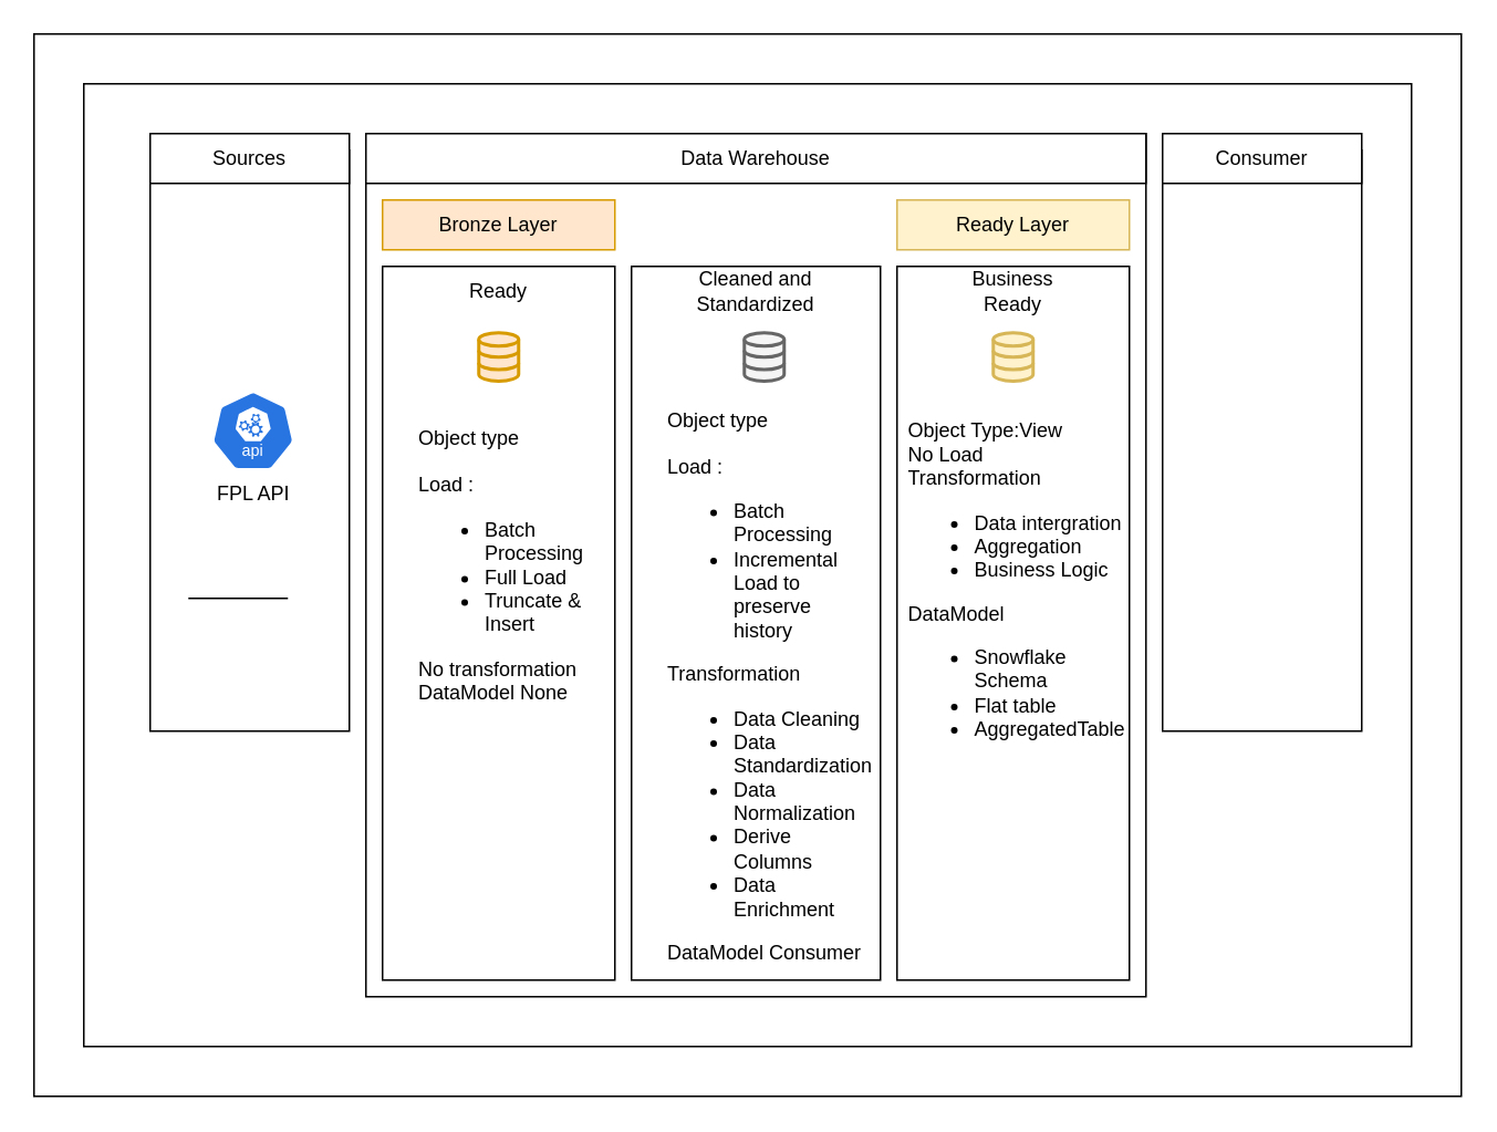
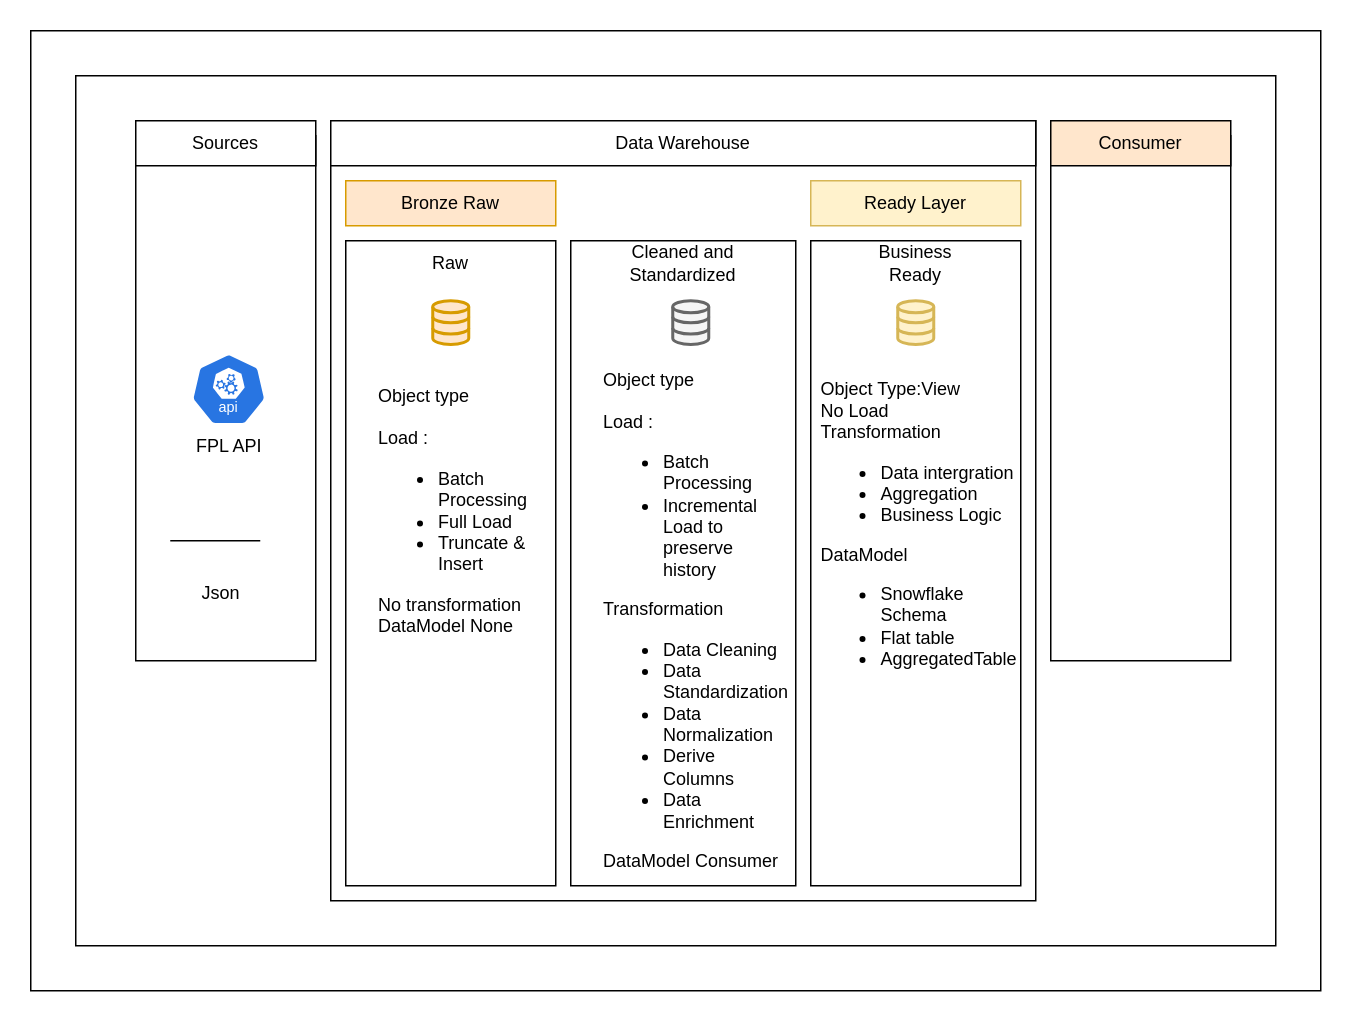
  <mxCell id="0" />
  <mxCell id="1" parent="0" />
  <mxCell id="2" value="" style="rounded=0;whiteSpace=wrap;html=1;fillColor=none;" vertex="1" parent="1"><mxGeometry x="20" y="20" width="860" height="640" as="geometry" /></mxCell>
  <mxCell id="3" value="" style="rounded=0;whiteSpace=wrap;html=1;fillColor=none;" vertex="1" parent="1"><mxGeometry x="50" y="50" width="800" height="580" as="geometry" /></mxCell>
  <mxCell id="4" value="" style="rounded=0;whiteSpace=wrap;html=1;" vertex="1" parent="1"><mxGeometry x="90" y="90" width="120" height="350" as="geometry" /></mxCell>
  <mxCell id="5" value="Sources" style="rounded=0;whiteSpace=wrap;html=1;" vertex="1" parent="1"><mxGeometry x="90" y="80" width="120" height="30" as="geometry" /></mxCell>
  <mxCell id="6" value="" style="rounded=0;whiteSpace=wrap;html=1;" vertex="1" parent="1"><mxGeometry x="220" y="80" width="470" height="520" as="geometry" /></mxCell>
  <mxCell id="7" value="" style="rounded=0;whiteSpace=wrap;html=1;" vertex="1" parent="1"><mxGeometry x="700" y="90" width="120" height="350" as="geometry" /></mxCell>
- <mxCell id="8" value="Consumer" style="rounded=0;whiteSpace=wrap;html=1;" vertex="1" parent="1"><mxGeometry x="700" y="80" width="120" height="30" as="geometry" /></mxCell>
+ <mxCell id="8" value="Consumer" style="rounded=0;whiteSpace=wrap;html=1;fillColor=#ffe6cc;" vertex="1" parent="1"><mxGeometry x="700" y="80" width="120" height="30" as="geometry" /></mxCell>
  <mxCell id="9" value="Data Warehouse" style="rounded=0;whiteSpace=wrap;html=1;" vertex="1" parent="1"><mxGeometry x="220" y="80" width="470" height="30" as="geometry" /></mxCell>
- <mxCell id="10" value="Bronze Layer" style="rounded=0;whiteSpace=wrap;html=1;fillColor=#ffe6cc;strokeColor=#d79b00;" vertex="1" parent="1"><mxGeometry x="230" y="120" width="140" height="30" as="geometry" /></mxCell>
+ <mxCell id="10" value="Bronze Raw" style="rounded=0;whiteSpace=wrap;html=1;fillColor=#ffe6cc;strokeColor=#d79b00;" vertex="1" parent="1"><mxGeometry x="230" y="120" width="140" height="30" as="geometry" /></mxCell>
  <mxCell id="11" value="" style="rounded=0;whiteSpace=wrap;html=1;" vertex="1" parent="1"><mxGeometry x="230" y="160" width="140" height="430" as="geometry" /></mxCell>
  <mxCell id="12" value="" style="rounded=0;whiteSpace=wrap;html=1;" vertex="1" parent="1"><mxGeometry x="380" y="160" width="150" height="430" as="geometry" /></mxCell>
  <mxCell id="13" value="Ready Layer" style="rounded=0;whiteSpace=wrap;html=1;fillColor=#fff2cc;strokeColor=#d6b656;" vertex="1" parent="1"><mxGeometry x="540" y="120" width="140" height="30" as="geometry" /></mxCell>
  <mxCell id="14" value="" style="rounded=0;whiteSpace=wrap;html=1;" vertex="1" parent="1"><mxGeometry x="540" y="160" width="140" height="430" as="geometry" /></mxCell>
  <mxCell id="15" value="" style="endArrow=none;html=1;rounded=0;" edge="1" parent="1"><mxGeometry width="50" height="50" relative="1" as="geometry"><mxPoint x="113" y="360" as="sourcePoint" /><mxPoint x="173" y="360" as="targetPoint" /></mxGeometry></mxCell>
+ <mxCell id="16" value="Json" style="text;html=1;align=center;verticalAlign=middle;whiteSpace=wrap;rounded=0;" vertex="1" parent="1"><mxGeometry x="117" y="380" width="60" height="30" as="geometry" /></mxCell>
  <mxCell id="17" value="" style="html=1;verticalLabelPosition=bottom;align=center;labelBackgroundColor=#ffffff;verticalAlign=top;strokeWidth=2;strokeColor=#d79b00;shadow=0;dashed=0;shape=mxgraph.ios7.icons.data;fillColor=#ffe6cc;" vertex="1" parent="1"><mxGeometry x="288" y="200" width="24" height="29.1" as="geometry" /></mxCell>
  <mxCell id="18" value="" style="html=1;verticalLabelPosition=bottom;align=center;labelBackgroundColor=#ffffff;verticalAlign=top;strokeWidth=2;strokeColor=#666666;shadow=0;dashed=0;shape=mxgraph.ios7.icons.data;fillColor=#f5f5f5;fontColor=#333333;" vertex="1" parent="1"><mxGeometry x="448" y="200" width="24" height="29.1" as="geometry" /></mxCell>
  <mxCell id="19" value="" style="html=1;verticalLabelPosition=bottom;align=center;labelBackgroundColor=#ffffff;verticalAlign=top;strokeWidth=2;strokeColor=#d6b656;shadow=0;dashed=0;shape=mxgraph.ios7.icons.data;fillColor=#fff2cc;" vertex="1" parent="1"><mxGeometry x="598" y="200" width="24" height="29.1" as="geometry" /></mxCell>
- <mxCell id="20" value="Ready" style="text;html=1;align=center;verticalAlign=middle;whiteSpace=wrap;rounded=0;" vertex="1" parent="1"><mxGeometry x="270" y="160" width="60" height="30" as="geometry" /></mxCell>
+ <mxCell id="20" value="Raw" style="text;html=1;align=center;verticalAlign=middle;whiteSpace=wrap;rounded=0;" vertex="1" parent="1"><mxGeometry x="270" y="160" width="60" height="30" as="geometry" /></mxCell>
  <mxCell id="21" value="Business Ready" style="text;html=1;align=center;verticalAlign=middle;whiteSpace=wrap;rounded=0;" vertex="1" parent="1"><mxGeometry x="580" y="160" width="60" height="30" as="geometry" /></mxCell>
  <mxCell id="22" value="Cleaned and Standardized" style="text;html=1;align=center;verticalAlign=middle;whiteSpace=wrap;rounded=0;" vertex="1" parent="1"><mxGeometry x="425" y="160" width="60" height="30" as="geometry" /></mxCell>
  <mxCell id="23" value="Object type&lt;div&gt;&lt;br&gt;&lt;/div&gt;&lt;div&gt;Load :&lt;/div&gt;&lt;div&gt;&lt;ul&gt;&lt;li&gt;Batch Processing&lt;/li&gt;&lt;li&gt;Full Load&lt;/li&gt;&lt;li&gt;Truncate &amp;amp; Insert&lt;/li&gt;&lt;/ul&gt;&lt;div&gt;No transformation&lt;/div&gt;&lt;/div&gt;&lt;div&gt;DataModel None&lt;/div&gt;" style="text;html=1;align=left;verticalAlign=middle;whiteSpace=wrap;rounded=0;" vertex="1" parent="1"><mxGeometry x="250" y="272.5" width="100" height="135" as="geometry" /></mxCell>
  <mxCell id="24" value="Object Type:View&lt;br&gt;&lt;div&gt;No Load&lt;/div&gt;&lt;div&gt;Transformation&lt;/div&gt;&lt;div&gt;&lt;ul&gt;&lt;li&gt;Data intergration&lt;/li&gt;&lt;li&gt;Aggregation&lt;/li&gt;&lt;li&gt;Business Logic&lt;/li&gt;&lt;/ul&gt;&lt;/div&gt;&lt;div&gt;DataModel&amp;nbsp;&lt;/div&gt;&lt;div&gt;&lt;ul&gt;&lt;li&gt;Snowflake Schema&lt;/li&gt;&lt;li&gt;Flat table&lt;/li&gt;&lt;li&gt;AggregatedTable&lt;/li&gt;&lt;/ul&gt;&lt;/div&gt;" style="text;html=1;align=left;verticalAlign=middle;whiteSpace=wrap;rounded=0;" vertex="1" parent="1"><mxGeometry x="545" y="250" width="115" height="210" as="geometry" /></mxCell>
  <mxCell id="25" value="&lt;font&gt;Object type&lt;/font&gt;&lt;div&gt;&lt;font&gt;&lt;br&gt;&lt;/font&gt;&lt;/div&gt;&lt;div&gt;&lt;font&gt;Load :&lt;/font&gt;&lt;/div&gt;&lt;div&gt;&lt;ul&gt;&lt;li&gt;&lt;font&gt;Batch Processing&lt;/font&gt;&lt;/li&gt;&lt;li&gt;Incremental Load to preserve history&lt;/li&gt;&lt;/ul&gt;&lt;div&gt;Transformation&lt;/div&gt;&lt;/div&gt;&lt;div&gt;&lt;ul&gt;&lt;li&gt;Data Cleaning&lt;br&gt;&lt;/li&gt;&lt;li&gt;Data Standardization&lt;/li&gt;&lt;li&gt;Data Normalization&lt;/li&gt;&lt;li&gt;Derive Columns&lt;/li&gt;&lt;li&gt;Data Enrichment&lt;/li&gt;&lt;/ul&gt;&lt;/div&gt;&lt;div&gt;&lt;font&gt;DataModel Consumer&lt;/font&gt;&lt;/div&gt;" style="text;html=1;align=left;verticalAlign=middle;whiteSpace=wrap;rounded=0;" vertex="1" parent="1"><mxGeometry x="400" y="395" width="100" height="35" as="geometry" /></mxCell>
  <mxCell id="26" value="" style="image;aspect=fixed;html=1;points=[];align=center;fontSize=12;image=img/lib/azure2/power_platform/PowerBI.svg;" vertex="1" parent="1"><mxGeometry x="738.5" y="200" width="43" height="57.34" as="geometry" /></mxCell>
  <mxCell id="27" value="FPL API" style="aspect=fixed;sketch=0;html=1;dashed=0;whitespace=wrap;verticalLabelPosition=bottom;verticalAlign=top;fillColor=#2875E2;strokeColor=#ffffff;points=[[0.005,0.63,0],[0.1,0.2,0],[0.9,0.2,0],[0.5,0,0],[0.995,0.63,0],[0.72,0.99,0],[0.5,1,0],[0.28,0.99,0]];shape=mxgraph.kubernetes.icon2;kubernetesLabel=1;prIcon=api" vertex="1" parent="1"><mxGeometry x="127" y="235" width="50" height="48" as="geometry" /></mxCell>
